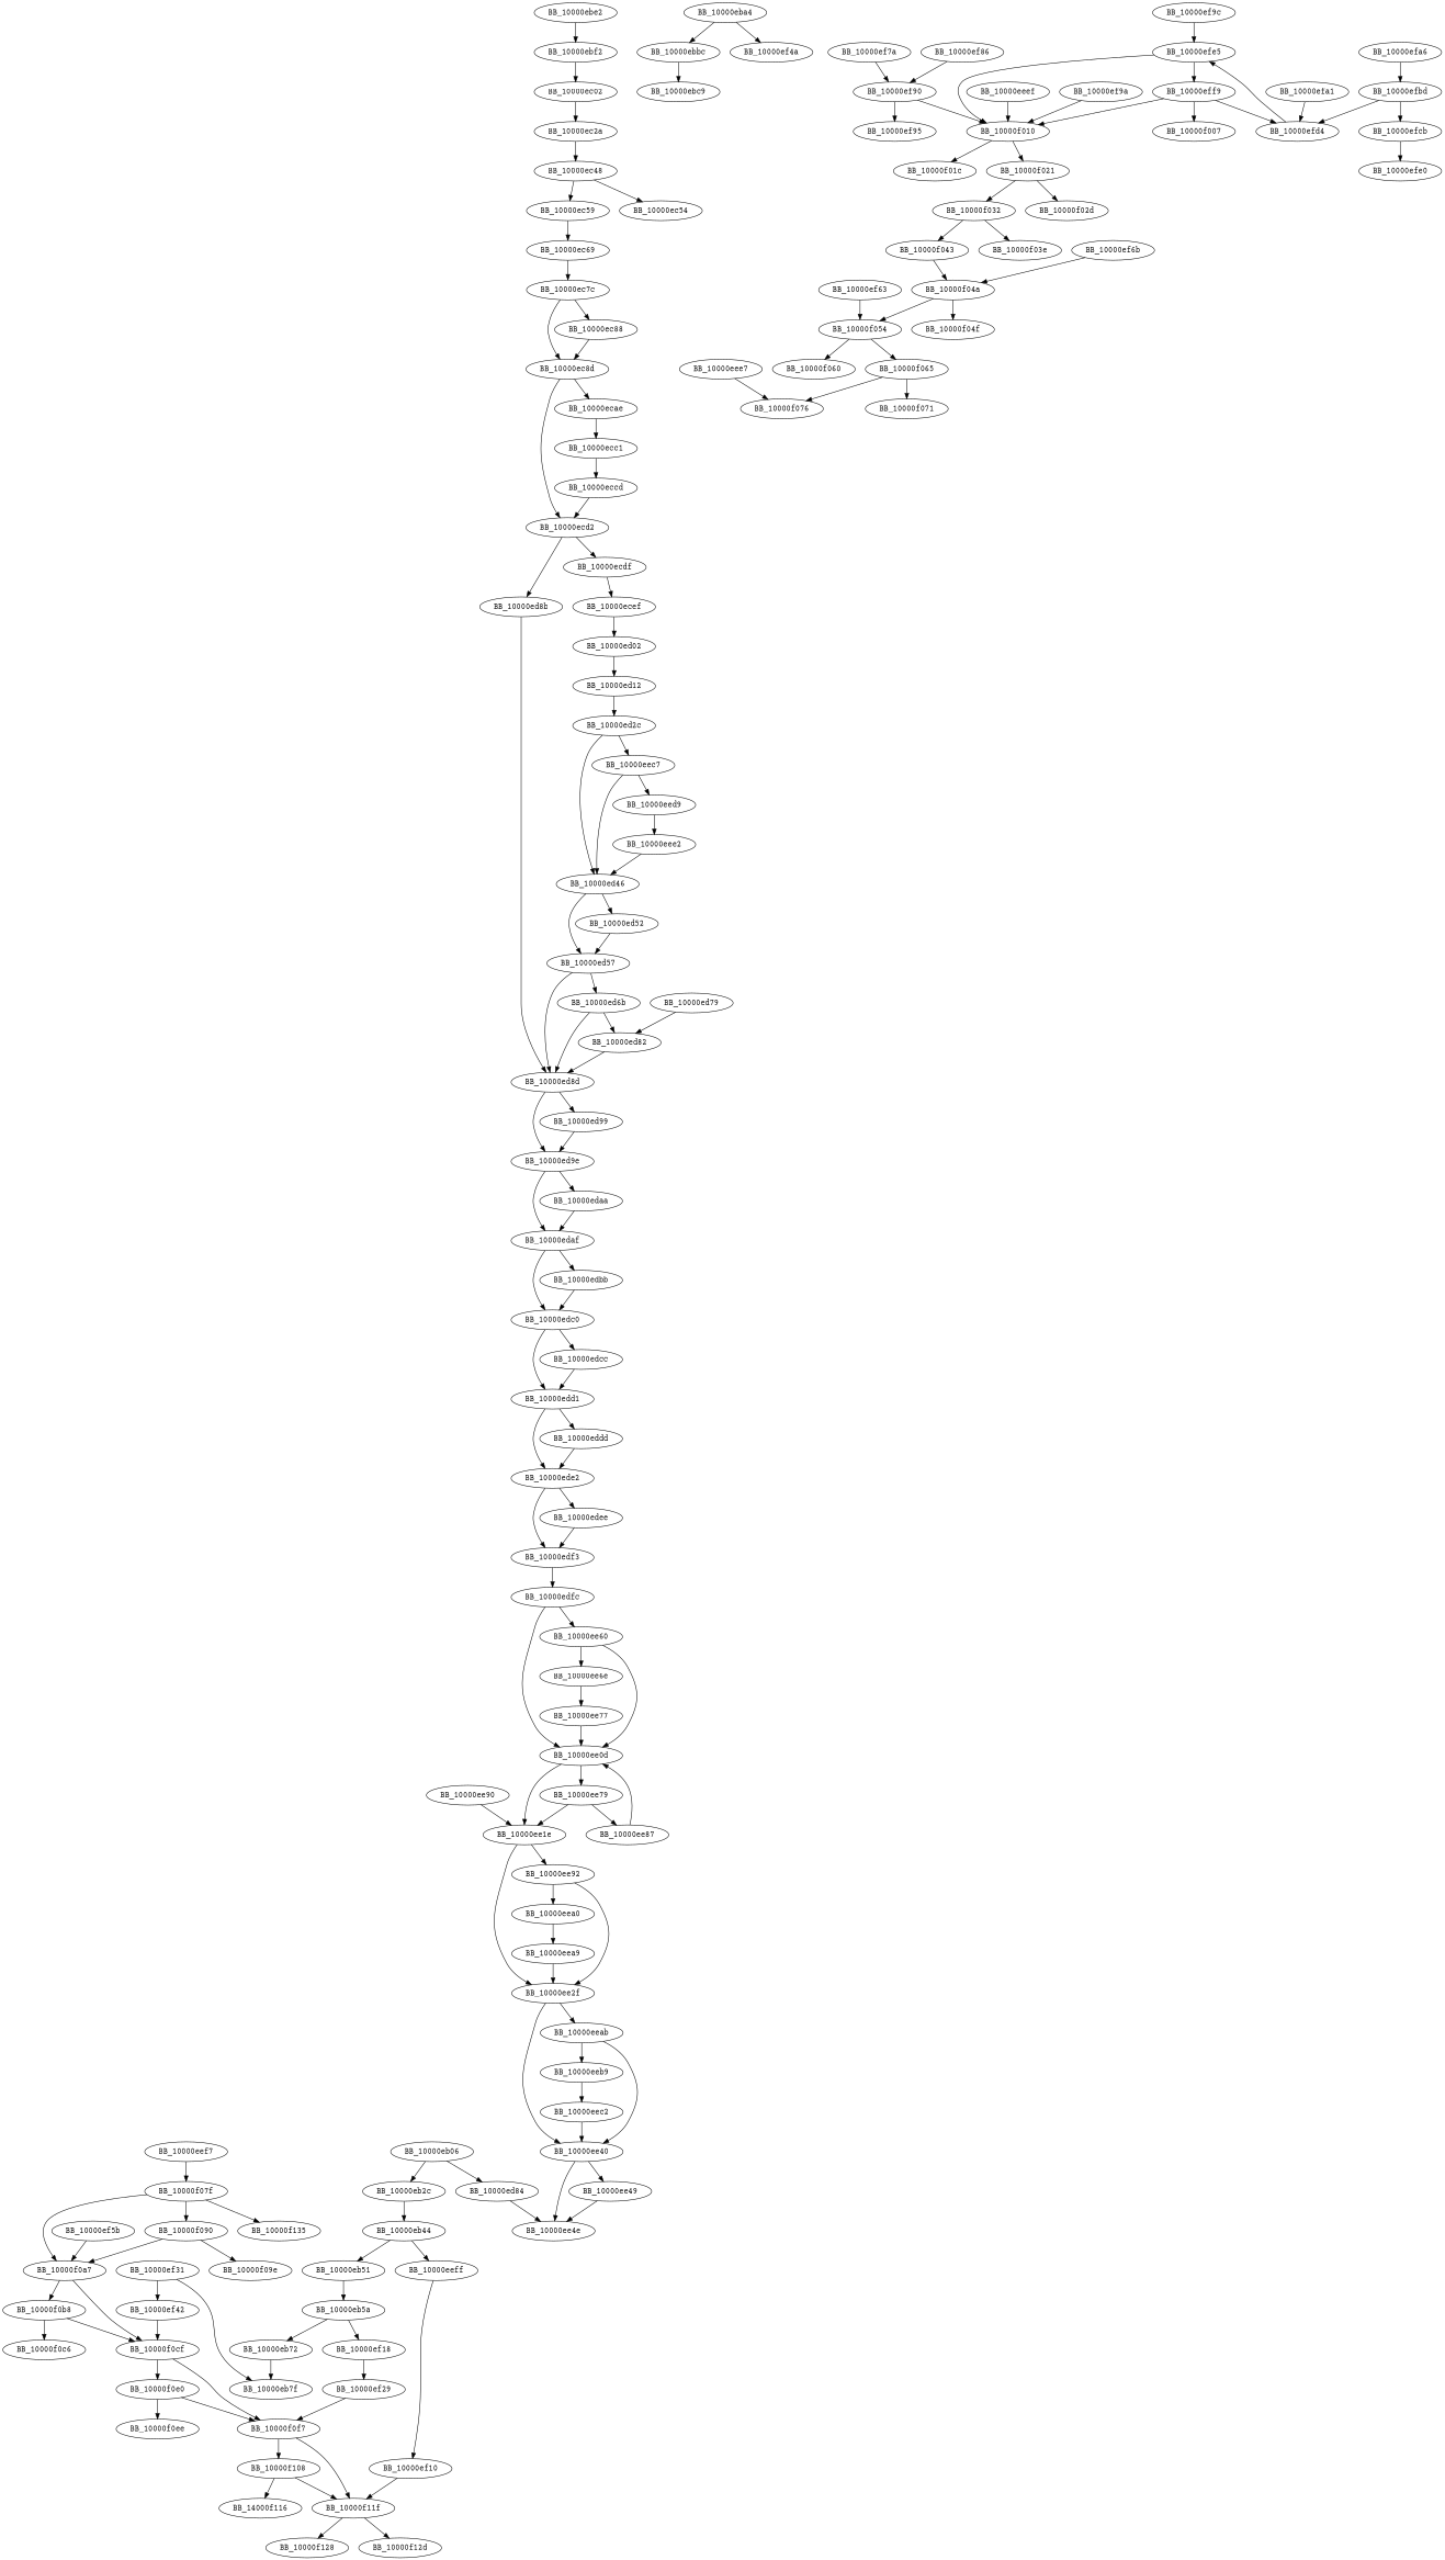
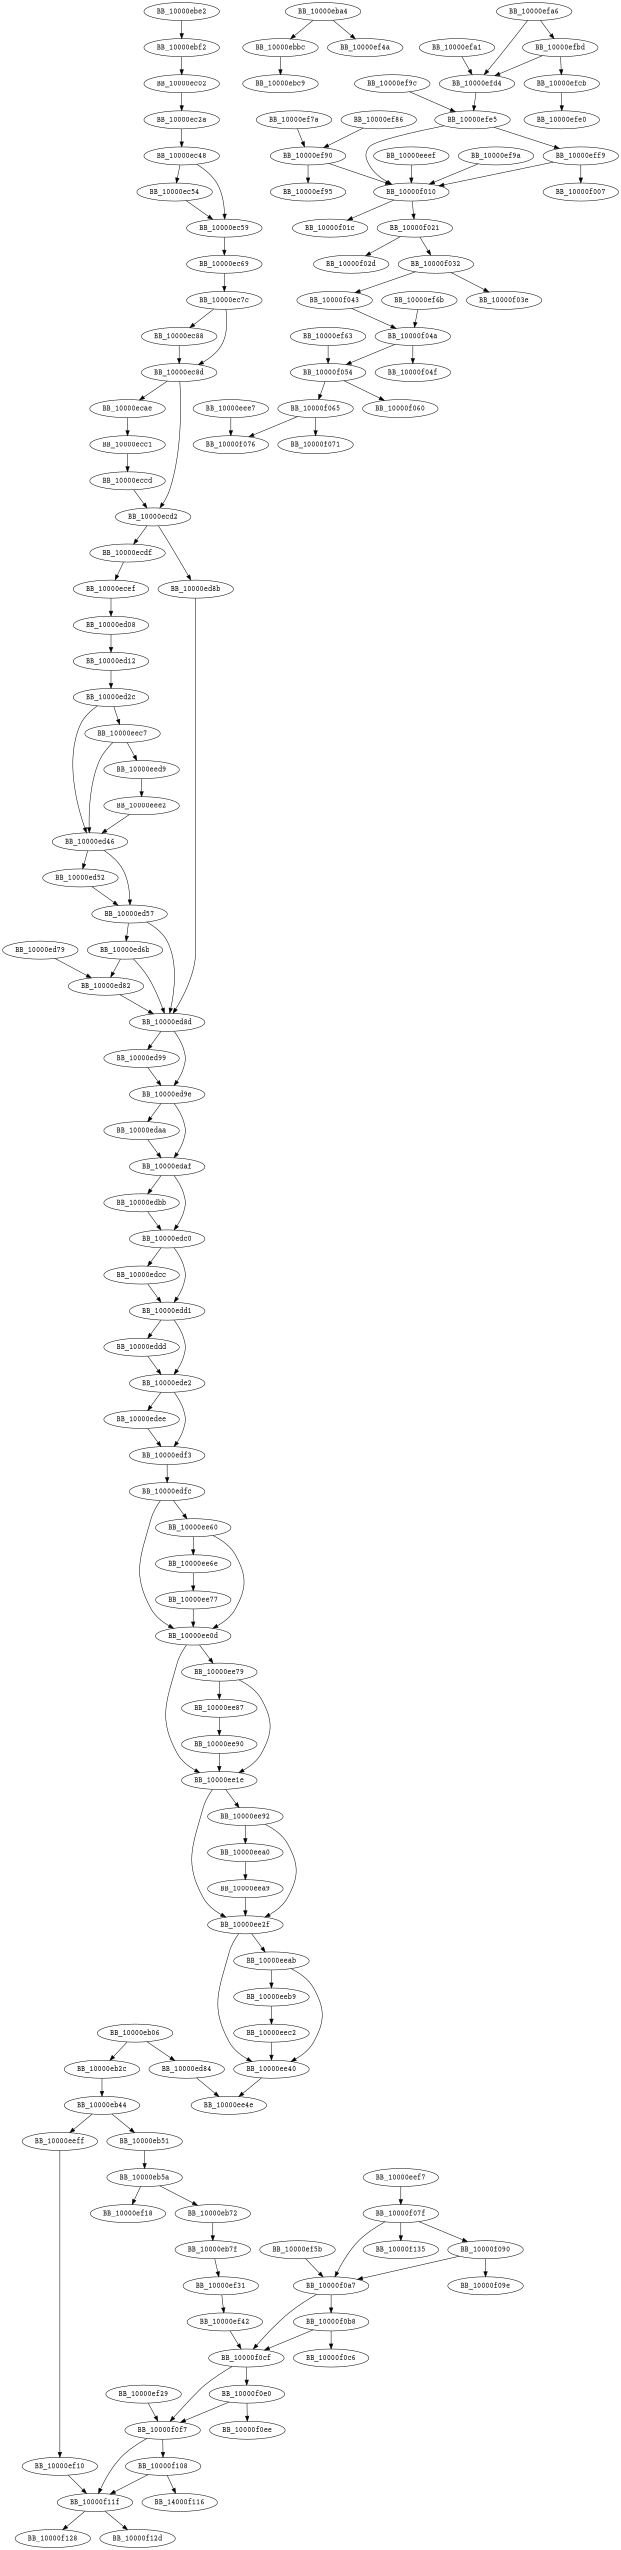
  digraph {
    fontname="Courier Prime"
    node [fontname="Courier Prime"]
    edge [fontname="Courier Prime"]
    BB_10000eb06
    BB_10000eb2c
    BB_10000ed84
    BB_10000eb44
    BB_10000ee4e
    BB_10000eb51
    BB_10000eeff
    BB_10000eb5a
    BB_10000ef10
    BB_10000eb72
    BB_10000ef18
    BB_10000f11f
    BB_10000eb7f
    BB_10000ef29
    BB_10000ef31
    BB_10000f0f7
    BB_10000ef42
    BB_10000eba4
    BB_10000ebbc
    BB_10000ef4a
    BB_10000f0cf
    BB_10000ebc9
    BB_10000ebe2
    BB_10000ebf2
    BB_10000ec02
    BB_10000ec2a
    BB_10000ec48
    BB_10000ec54
    BB_10000ec59
    BB_10000ec69
    BB_10000ec7c
    BB_10000ec88
    BB_10000ec8d
    BB_10000ecae
    BB_10000ecd2
    BB_10000ecc1
    BB_10000eccd
    BB_10000ecdf
    BB_10000ed8b
    BB_10000ecef
    BB_10000ed8d
-   BB_10000ed02
+   BB_10000ed02 [label=BB_10000ed08]
    BB_10000ed99
    BB_10000ed9e
    BB_10000ed12
    BB_10000ed2c
    BB_10000ed46
    BB_10000eec7
    BB_10000ed52
    BB_10000ed57
    BB_10000eed9
    BB_10000ed6b
    BB_10000eee2
    BB_10000ed82
    BB_10000ed79
    BB_10000edaa
    BB_10000edaf
    BB_10000edbb
    BB_10000edc0
    BB_10000edcc
    BB_10000edd1
    BB_10000eddd
    BB_10000ede2
    BB_10000edee
    BB_10000edf3
    BB_10000edfc
    BB_10000ee0d
    BB_10000ee60
    BB_10000ee1e
    BB_10000ee79
    BB_10000ee6e
    BB_10000ee2f
    BB_10000ee92
    BB_10000ee87
    BB_10000ee77
    BB_10000ee40
    BB_10000eeab
    BB_10000eea0
    BB_10000ee90
-   BB_10000ee49
    BB_10000eeb9
    BB_10000eea9
    BB_10000eec2
    BB_10000eee7
    BB_10000f076
    BB_10000eeef
    BB_10000f010
    BB_10000f01c
    BB_10000f021
    BB_10000f02d
    BB_10000f032
    BB_10000eef7
    BB_10000f07f
    BB_10000f0a7
    BB_10000f090
    BB_10000f135
    BB_10000f0b8
    BB_10000f09e
    BB_10000f128
    BB_10000f12d
    BB_10000f108
    n102 [label=BB_14000f116]
    BB_10000f0e0
    BB_10000f0ee
    BB_10000ef5b
    BB_10000f0c6
    BB_10000ef63
    BB_10000f054
    BB_10000f060
    BB_10000f065
    BB_10000f071
    BB_10000ef6b
    BB_10000f04a
    BB_10000f04f
    BB_10000ef7a
    BB_10000ef90
    BB_10000ef95
    BB_10000ef86
    BB_10000ef9a
    BB_10000ef9c
    BB_10000efe5
    BB_10000eff9
    BB_10000f007
    BB_10000efa1
    BB_10000efd4
    BB_10000efa6
    BB_10000efbd
    BB_10000efcb
    BB_10000efe0
    BB_10000f03e
    BB_10000f043
    BB_10000eb06 -> BB_10000eb2c
    BB_10000eb06 -> BB_10000ed84
    BB_10000eb2c -> BB_10000eb44
    BB_10000ed84 -> BB_10000ee4e
    BB_10000eb44 -> BB_10000eb51
    BB_10000eb44 -> BB_10000eeff
    BB_10000eb51 -> BB_10000eb5a
    BB_10000eeff -> BB_10000ef10
    BB_10000eb5a -> BB_10000eb72
    BB_10000eb5a -> BB_10000ef18
    BB_10000ef10 -> BB_10000f11f
    BB_10000eb72 -> BB_10000eb7f
-   BB_10000ef18 -> BB_10000ef29
    BB_10000f11f -> BB_10000f128
    BB_10000f11f -> BB_10000f12d
-   BB_10000ef31 -> BB_10000eb7f
+   BB_10000eb7f -> BB_10000ef31
    BB_10000ef29 -> BB_10000f0f7
    BB_10000ef31 -> BB_10000ef42
    BB_10000f0f7 -> BB_10000f11f
    BB_10000f0f7 -> BB_10000f108
    BB_10000ef42 -> BB_10000f0cf
    BB_10000eba4 -> BB_10000ebbc
    BB_10000eba4 -> BB_10000ef4a
    BB_10000ebbc -> BB_10000ebc9
    BB_10000f0cf -> BB_10000f0f7
    BB_10000f0cf -> BB_10000f0e0
    BB_10000ebe2 -> BB_10000ebf2
    BB_10000ebf2 -> BB_10000ec02
    BB_10000ec02 -> BB_10000ec2a
    BB_10000ec2a -> BB_10000ec48
    BB_10000ec48 -> BB_10000ec54
    BB_10000ec48 -> BB_10000ec59
+   BB_10000ec54 -> BB_10000ec59
    BB_10000ec59 -> BB_10000ec69
    BB_10000ec69 -> BB_10000ec7c
    BB_10000ec7c -> BB_10000ec88
    BB_10000ec7c -> BB_10000ec8d
    BB_10000ec88 -> BB_10000ec8d
    BB_10000ec8d -> BB_10000ecae
    BB_10000ec8d -> BB_10000ecd2
    BB_10000ecae -> BB_10000ecc1
    BB_10000ecd2 -> BB_10000ecdf
    BB_10000ecd2 -> BB_10000ed8b
    BB_10000ecc1 -> BB_10000eccd
    BB_10000eccd -> BB_10000ecd2
    BB_10000ecdf -> BB_10000ecef
    BB_10000ed8b -> BB_10000ed8d
    BB_10000ecef -> BB_10000ed02
    BB_10000ed8d -> BB_10000ed99
    BB_10000ed8d -> BB_10000ed9e
    BB_10000ed02 -> BB_10000ed12
    BB_10000ed99 -> BB_10000ed9e
    BB_10000ed9e -> BB_10000edaa
    BB_10000ed9e -> BB_10000edaf
    BB_10000ed12 -> BB_10000ed2c
    BB_10000ed2c -> BB_10000ed46
    BB_10000ed2c -> BB_10000eec7
    BB_10000ed46 -> BB_10000ed52
    BB_10000ed46 -> BB_10000ed57
    BB_10000eec7 -> BB_10000ed46
    BB_10000eec7 -> BB_10000eed9
    BB_10000ed52 -> BB_10000ed57
    BB_10000ed57 -> BB_10000ed8d
    BB_10000ed57 -> BB_10000ed6b
    BB_10000eed9 -> BB_10000eee2
    BB_10000ed6b -> BB_10000ed8d
    BB_10000ed6b -> BB_10000ed82
    BB_10000eee2 -> BB_10000ed46
    BB_10000ed82 -> BB_10000ed8d
    BB_10000ed79 -> BB_10000ed82
    BB_10000edaa -> BB_10000edaf
    BB_10000edaf -> BB_10000edbb
    BB_10000edaf -> BB_10000edc0
    BB_10000edbb -> BB_10000edc0
    BB_10000edc0 -> BB_10000edcc
    BB_10000edc0 -> BB_10000edd1
    BB_10000edcc -> BB_10000edd1
    BB_10000edd1 -> BB_10000eddd
    BB_10000edd1 -> BB_10000ede2
    BB_10000eddd -> BB_10000ede2
    BB_10000ede2 -> BB_10000edee
    BB_10000ede2 -> BB_10000edf3
    BB_10000edee -> BB_10000edf3
    BB_10000edf3 -> BB_10000edfc
    BB_10000edfc -> BB_10000ee0d
    BB_10000edfc -> BB_10000ee60
    BB_10000ee0d -> BB_10000ee1e
    BB_10000ee0d -> BB_10000ee79
    BB_10000ee60 -> BB_10000ee0d
    BB_10000ee60 -> BB_10000ee6e
    BB_10000ee1e -> BB_10000ee2f
    BB_10000ee1e -> BB_10000ee92
    BB_10000ee79 -> BB_10000ee1e
    BB_10000ee79 -> BB_10000ee87
    BB_10000ee6e -> BB_10000ee77
    BB_10000ee2f -> BB_10000ee40
    BB_10000ee2f -> BB_10000eeab
    BB_10000ee92 -> BB_10000ee2f
    BB_10000ee92 -> BB_10000eea0
-   BB_10000ee87 -> BB_10000ee0d
+   BB_10000ee87 -> BB_10000ee90
    BB_10000ee77 -> BB_10000ee0d
    BB_10000ee40 -> BB_10000ee4e
-   BB_10000ee40 -> BB_10000ee49
    BB_10000eeab -> BB_10000ee40
    BB_10000eeab -> BB_10000eeb9
    BB_10000eea0 -> BB_10000eea9
    BB_10000ee90 -> BB_10000ee1e
-   BB_10000ee49 -> BB_10000ee4e
    BB_10000eeb9 -> BB_10000eec2
    BB_10000eea9 -> BB_10000ee2f
    BB_10000eec2 -> BB_10000ee40
    BB_10000eee7 -> BB_10000f076
    BB_10000eeef -> BB_10000f010
    BB_10000f010 -> BB_10000f01c
    BB_10000f010 -> BB_10000f021
    BB_10000f021 -> BB_10000f02d
    BB_10000f021 -> BB_10000f032
    BB_10000f032 -> BB_10000f03e
    BB_10000f032 -> BB_10000f043
    BB_10000eef7 -> BB_10000f07f
    BB_10000f07f -> BB_10000f0a7
    BB_10000f07f -> BB_10000f090
    BB_10000f07f -> BB_10000f135
    BB_10000f0a7 -> BB_10000f0cf
    BB_10000f0a7 -> BB_10000f0b8
    BB_10000f090 -> BB_10000f0a7
    BB_10000f090 -> BB_10000f09e
    BB_10000f0b8 -> BB_10000f0cf
    BB_10000f0b8 -> BB_10000f0c6
    BB_10000f108 -> BB_10000f11f
    BB_10000f108 -> n102
    BB_10000f0e0 -> BB_10000f0f7
    BB_10000f0e0 -> BB_10000f0ee
    BB_10000ef5b -> BB_10000f0a7
    BB_10000ef63 -> BB_10000f054
    BB_10000f054 -> BB_10000f060
    BB_10000f054 -> BB_10000f065
    BB_10000f065 -> BB_10000f076
    BB_10000f065 -> BB_10000f071
    BB_10000ef6b -> BB_10000f04a
    BB_10000f04a -> BB_10000f054
    BB_10000f04a -> BB_10000f04f
    BB_10000ef7a -> BB_10000ef90
    BB_10000ef90 -> BB_10000f010
    BB_10000ef90 -> BB_10000ef95
    BB_10000ef86 -> BB_10000ef90
    BB_10000ef9a -> BB_10000f010
    BB_10000ef9c -> BB_10000efe5
    BB_10000efe5 -> BB_10000f010
    BB_10000efe5 -> BB_10000eff9
    BB_10000eff9 -> BB_10000f010
    BB_10000eff9 -> BB_10000f007
    BB_10000efa1 -> BB_10000efd4
    BB_10000efd4 -> BB_10000efe5
-   BB_10000eff9 -> BB_10000efd4
+   BB_10000efa6 -> BB_10000efd4
    BB_10000efa6 -> BB_10000efbd
    BB_10000efbd -> BB_10000efd4
    BB_10000efbd -> BB_10000efcb
    BB_10000efcb -> BB_10000efe0
    BB_10000f043 -> BB_10000f04a
  }
